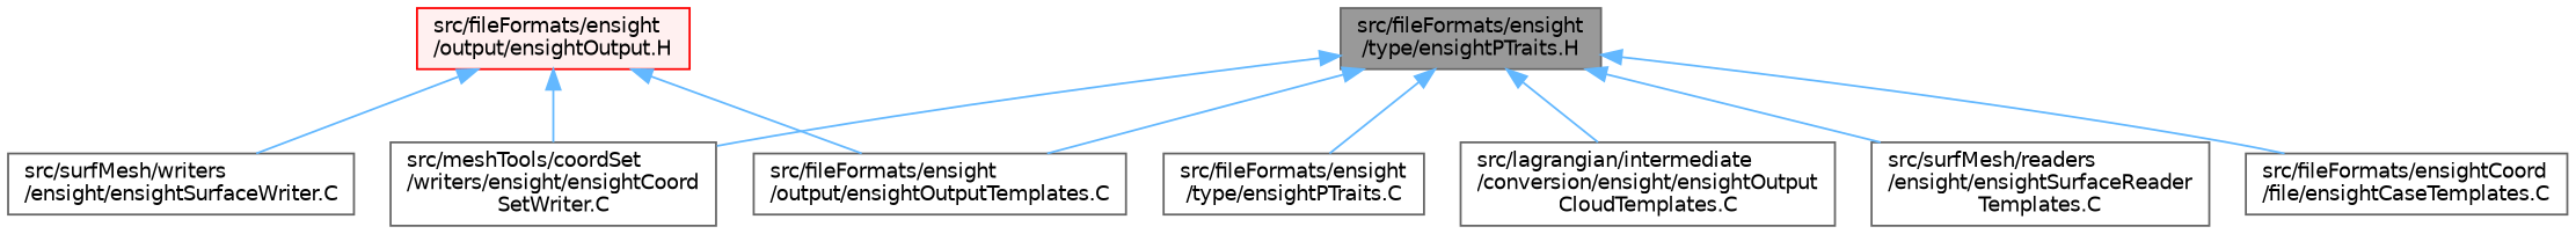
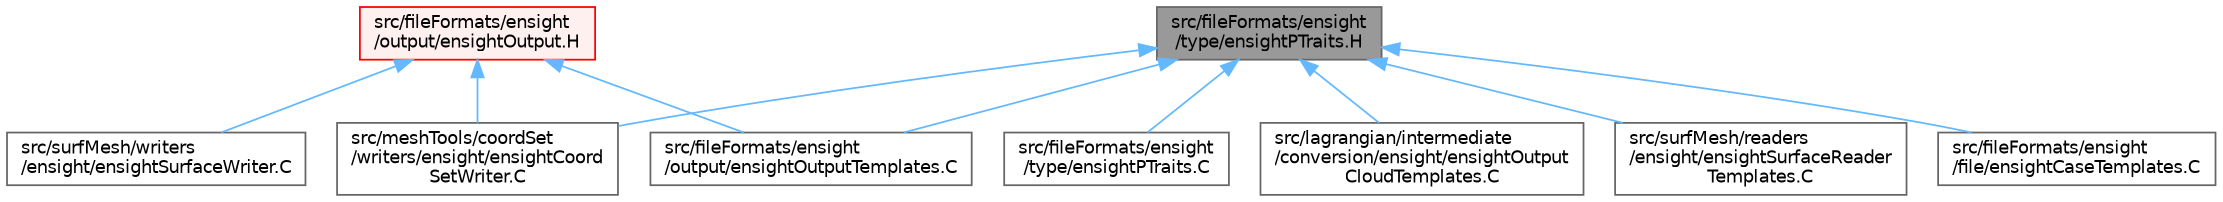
  digraph {
    node [color=grey40 fillcolor=white fontname=Helvetica fontsize=10 shape=box style=filled]
    edge [color=steelblue1 dir=back fontname=Helvetica fontsize=10 labelfontname=Helvetica labelfontsize=10 style=solid]
    n1 [color=gray40 fillcolor=grey60 fontcolor=black height=0.2 label="src/fileFormats/ensight\l/type/ensightPTraits.H" width=0.4]
-   n2 [height=0.2 label="src/fileFormats/ensightCoord\l/file/ensightCaseTemplates.C" width=0.4]
+   n2 [height=0.2 label="src/fileFormats/ensight\l/file/ensightCaseTemplates.C" width=0.4]
    n3 [height=0.2 label="src/fileFormats/ensight\l/output/ensightOutputTemplates.C" width=0.4]
    n4 [height=0.2 label="src/meshTools/coordSet\l/writers/ensight/ensightCoord\lSetWriter.C" width=0.4]
    n5 [height=0.2 label="src/fileFormats/ensight\l/type/ensightPTraits.C" width=0.4]
    n6 [height=0.2 label="src/lagrangian/intermediate\l/conversion/ensight/ensightOutput\lCloudTemplates.C" width=0.4]
    n7 [height=0.2 label="src/surfMesh/readers\l/ensight/ensightSurfaceReader\lTemplates.C" width=0.4]
    n8 [color=red fillcolor="#FFF0F0" height=0.2 label="src/fileFormats/ensight\l/output/ensightOutput.H" width=0.4]
    n9 [height=0.2 label="src/surfMesh/writers\l/ensight/ensightSurfaceWriter.C" width=0.4]
    n1 -> n2
    n1 -> n3
    n1 -> n4
    n1 -> n5
    n1 -> n6
    n1 -> n7
    n8 -> n3
    n8 -> n4
    n8 -> n9
  }
